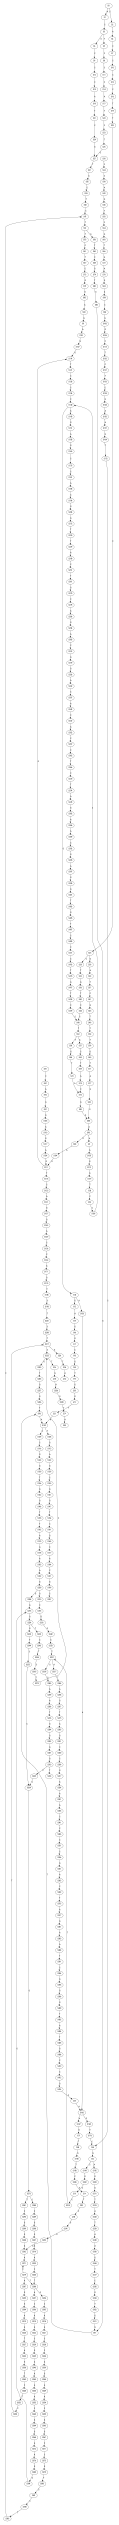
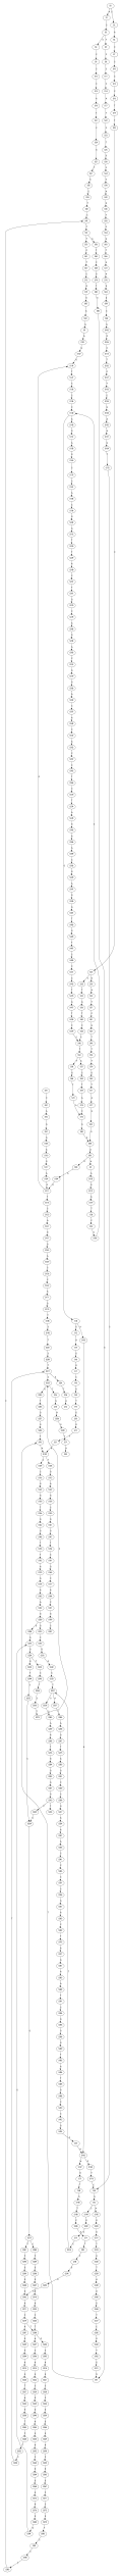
  strict digraph {
    fontname="Roboto Condensed"
    node [fontname="Roboto Condensed"]
    edge [fontname="Roboto Condensed"]
    S0
    S1
    S2
    S3
    S4
    S5
    S6
    S7
    S8
    S9
    S10
    S11
    S12
    S13
    S14
    S15
    S16
    S17
    S18
    S19
    S20
    S21
    S22
    S23
    S24
    S25
    S26
    S27
    S28
    S29
    S30
    S31
    S32
    S33
    S34
    S35
    S36
    S37
    S38
    S39
    S40
    S41
    S42
    S43
    S44
    S45
    S46
    S47
    S48
    S49
    S50
    S51
    S52
    S53
    S54
    S55
    S56
    S57
    S58
    S59
    S60
    S61
    S62
    S63
    S64
    S65
    S66
    S67
    S68
    S69
    S70
    S71
    S72
    S73
    S74
    S75
    S76
    S77
    S78
    S79
    S80
    S82
    S83
    S84
    S85
    S86
    S81
    S87
    S88
    S89
    S90
    S91
    S92
    S93
    S94
    S95
    S96
    S97
    S98
    S99
    S100
    S101
    S102
    S103
    S104
    S105
    S106
    S107
    S108
    S109
    S110
    S111
    S112
    S113
    S114
    S115
    S116
    S117
    S118
    S119
    S120
    S121
    S122
    S123
    S124
    S125
    S126
    S127
    S128
    S129
    S130
    S131
    S132
    S133
    S134
    S135
    S136
    S137
    S138
    S139
    S140
    S141
    S142
    S143
    S144
    S145
    S146
    S147
    S148
    S149
    S150
    S151
    S152
    S153
    S154
    S155
    S156
    S157
    S158
    S159
    S160
    S161
    S162
    S163
    S164
    S165
    S166
    S167
    S168
    S169
    S170
    S171
    S172
    S173
    S174
    S175
    S176
    S177
    S178
    S179
    S180
    S181
    S182
    S183
    S184
    S185
    S186
    S187
    S188
    S189
    S190
    S191
    S192
    S193
    S194
    S195
    S196
    S197
    S198
    S199
    S200
    S201
    S202
    S203
    S204
    S205
    S206
    S207
    S208
    S215
    S209
    S210
    S211
    S212
    S213
    S214
    S216
    S217
    S218
    S219
    S220
    S221
    S222
    n224 [label=S723]
    S224
    S225
    S226
    S227
    S228
    S229
    S230
    S231
    S232
    S233
    S234
    S235
    S236
    S237
    S238
    S239
    S240
    S241
    S242
    S243
    S244
    S245
    S246
    S247
    S248
    S249
    S250
    S251
    S252
    S253
    S254
    S255
    S256
    S257
    S258
    S259
    S260
    S261
    S262
    S263
    S264
    S265
    S266
    S267
    S268
    S269
    S270
    S271
    S272
    S273
    S274
    S275
    S276
    S277
    S278
    S279
    S280
    S281
    S282
    S283
    S284
    S285
    S286
    S287
    S288
    S289
    S290
    S291
    S292
    S293
    S294
    S295
    S296
    S297
    S298
    S299
    S300
    S301
    S302
    S303
    S304
    S305
    S306
    S307
    S308
    S309
    S310
    S311
    S312
    S313
    S314
    S315
    S316
    S317
    S318
    S325
    S319
    S320
    S321
    S322
    S323
    S324
    S326
    S327
    S328
    S329
    S330
    S331
    S332
    S333
    S334
    S335
    S336
    S337
    S338
    S339
    S340
    S341
    S342
    S343
    S344
    S345
    S346
    n348 [label=S547]
    S348
    S349
    S350
    S351
    S352
    S353
    S354
    S355
    S356
    S357
    S358
    S359
    S360
    S361
    S362
    S363
    S364
    S365
    S366
    S367
    S368
    S369
    S370
    S371
    S372
    S373
    S374
    S375
    S376
    S377
    S378
    S379
    S380
    S381
    S382
    S383
    S384
    S385
    S386
    S387
    S388
    S389
    S390
    S391
    S392
    S393
    S394
    S395
    S396
    S397
    S398
    S399
    S400
    S401
    S402
    S403
    S404
    S405
    S406
    S407
    S408
    S409
    S410
    S411
    S412
    S413
    S414
    S415
    S416
    S417
    S418
    S419
    S0 -> S1 [label=A]
    S0 -> S2 [label=C]
    S1 -> S3 [label=C]
    S2 -> S4 [label=A]
    S3 -> S5 [label=T]
    S3 -> S6 [label=G]
    S4 -> S7 [label=C]
    S5 -> S8 [label=C]
    S6 -> S9 [label=C]
    S7 -> S10 [label=C]
    S8 -> S11 [label=C]
    S9 -> S12 [label=C]
    S10 -> S13 [label=C]
    S11 -> S14 [label=C]
    S12 -> S15 [label=C]
    S13 -> S16 [label=C]
    S14 -> S17 [label=A]
    S15 -> S18 [label=A]
    S16 -> S19 [label=T]
    S17 -> S20 [label=T]
    S18 -> S21 [label=T]
    S19 -> S22 [label=T]
    S20 -> S23 [label=C]
    S21 -> S24 [label=C]
    S22 -> S25 [label=C]
    S23 -> S26 [label=T]
    S24 -> S27 [label=G]
    S25 -> S28 [label=C]
    S25 -> S29 [label=G]
-   S26 -> S27 [label=G]
+   S26 -> S30 [label=G]
    S27 -> S31 [label=T]
    S28 -> S32 [label=T]
    S29 -> S33 [label=A]
    S30 -> S34 [label=C]
    S31 -> S35 [label=C]
    S32 -> S36 [label=G]
    S33 -> S37 [label=T]
    S34 -> S38 [label=C]
    S35 -> S39 [label=C]
    S36 -> S40 [label=T]
    S37 -> S41 [label=C]
    S38 -> S42 [label=A]
    S39 -> S43 [label=T]
    S40 -> S44 [label=C]
    S41 -> S45 [label=G]
    S42 -> S46 [label=G]
    S43 -> S47 [label=C]
    S44 -> S48 [label=C]
    S45 -> S49 [label=T]
    S46 -> S50 [label=T]
    S47 -> S51 [label=T]
    S48 -> S52 [label=T]
    S49 -> S53 [label=T]
    S50 -> S54 [label=C]
    S51 -> S55 [label=T]
    S51 -> S56 [label=G]
    S52 -> S57 [label=A]
    S52 -> S58 [label=T]
    S53 -> S59 [label=T]
    S54 -> S60 [label=G]
    S55 -> S61 [label=C]
    S56 -> S62 [label=T]
    S57 -> S63 [label=C]
    S58 -> S64 [label=G]
    S59 -> S65 [label=G]
    S60 -> S66 [label=T]
    S61 -> S67 [label=T]
    S62 -> S68 [label=C]
    S63 -> S69 [label=T]
    S64 -> S70 [label=T]
    S65 -> S71 [label=T]
    S66 -> S72 [label=A]
    S67 -> S73 [label=C]
    S68 -> S74 [label=G]
    S69 -> S75 [label=A]
    S70 -> S76 [label=A]
    S71 -> S77 [label=A]
    S72 -> S78 [label=A]
    S73 -> S79 [label=G]
    S74 -> S80 [label=T]
    S75 -> S76 [label=C]
    S76 -> S82 [label=G]
    S77 -> S83 [label=G]
    S78 -> S84 [label=G]
    S79 -> S85 [label=G]
    S80 -> S86 [label=G]
    S82 -> S88 [label=G]
    S83 -> S88 [label=G]
    S84 -> S89 [label=A]
    S85 -> S90 [label=A]
    S86 -> S91 [label=G]
    S81 -> S87 [label=C]
    S87 -> S92 [label=A]
    S88 -> S93 [label=A]
    S89 -> S94 [label=C]
    S90 -> S95 [label=G]
    S91 -> S96 [label=T]
    S92 -> S97 [label=G]
    S93 -> S98 [label=G]
    S93 -> S99 [label=A]
    S94 -> S100 [label=G]
    S95 -> S101 [label=A]
    S96 -> S102 [label=A]
    S97 -> S103 [label=G]
    S98 -> S104 [label=A]
    S99 -> S105 [label=A]
    S100 -> S106 [label=G]
    S101 -> S107 [label=G]
    S102 -> S108 [label=T]
    S102 -> S109 [label=C]
    S103 -> S110 [label=A]
    S104 -> S111 [label=G]
    S105 -> S112 [label=G]
    S106 -> S113 [label=C]
    S107 -> S114 [label=G]
    S108 -> S115 [label=G]
    S109 -> S116 [label=C]
    S110 -> S117 [label=G]
    S111 -> S114 [label=G]
    S111 -> S118 [label=T]
    S112 -> S119 [label=G]
    S113 -> S120 [label=T]
    S114 -> S121 [label=T]
    S115 -> S122 [label=A]
    S116 -> S123 [label=G]
    S117 -> S124 [label=A]
    S118 -> S125 [label=C]
    S119 -> S126 [label=T]
    S120 -> S127 [label=C]
    S121 -> S128 [label=C]
    S122 -> S129 [label=G]
    S123 -> S130 [label=G]
    S124 -> S111 [label=G]
    S125 -> S131 [label=A]
    S126 -> S132 [label=C]
    S127 -> S133 [label=T]
    S128 -> S134 [label=C]
    S129 -> S135 [label=C]
    S130 -> S136 [label=T]
    S131 -> S137 [label=G]
    S132 -> S138 [label=C]
    S133 -> S139 [label=C]
    S134 -> S140 [label=C]
    S135 -> S141 [label=G]
    S136 -> S142 [label=G]
    S137 -> S143 [label=G]
    S138 -> S140 [label=C]
    S139 -> S144 [label=G]
    S140 -> S145 [label=A]
    S140 -> S146 [label=G]
    S141 -> S147 [label=G]
    S142 -> S148 [label=G]
    S143 -> S149 [label=A]
    S144 -> S150 [label=A]
    S145 -> S151 [label=G]
    S146 -> S152 [label=G]
    S146 -> S153 [label=A]
    S147 -> S154 [label=T]
    S148 -> S155 [label=T]
    S149 -> S156 [label=C]
    S150 -> S157 [label=A]
    S151 -> S158 [label=A]
    S152 -> S159 [label=A]
    S153 -> S160 [label=A]
    S154 -> S161 [label=C]
    S155 -> S162 [label=T]
    S156 -> S163 [label=C]
    S157 -> S164 [label=G]
    S158 -> S165 [label=G]
    S159 -> S166 [label=G]
    S160 -> S167 [label=A]
    S160 -> S168 [label=G]
    S161 -> S169 [label=G]
    S162 -> S170 [label=A]
    S163 -> S171 [label=A]
    S164 -> S172 [label=T]
    S165 -> S173 [label=C]
    S166 -> S174 [label=G]
    S167 -> S175 [label=G]
    S168 -> S176 [label=T]
    S169 -> S177 [label=C]
    S170 -> S178 [label=G]
    S171 -> S179 [label=G]
    S172 -> S180 [label=C]
    S173 -> S181 [label=C]
    S174 -> S182 [label=C]
    S175 -> S183 [label=T]
    S176 -> S180 [label=C]
    S177 -> S184 [label=A]
    S178 -> S185 [label=A]
    S179 -> S186 [label=T]
    S180 -> S187 [label=G]
    S181 -> S188 [label=A]
    S182 -> S189 [label=G]
    S183 -> S190 [label=G]
    S184 -> S191 [label=C]
    S185 -> S192 [label=A]
    S186 -> S193 [label=C]
    S187 -> S194 [label=C]
    S187 -> S195 [label=A]
    S188 -> S196 [label=C]
    S189 -> S197 [label=T]
    S190 -> S198 [label=T]
    S191 -> S199 [label=G]
    S192 -> S200 [label=G]
    S193 -> S201 [label=T]
    S194 -> S202 [label=G]
    S195 -> S203 [label=G]
    S196 -> S204 [label=G]
    S197 -> S205 [label=G]
    S198 -> S206 [label=C]
    S199 -> S207 [label=C]
    S200 -> S208 [label=G]
    S200 -> S215 [label=G]
    S201 -> S209 [label=C]
    S202 -> S210 [label=G]
    S203 -> S211 [label=G]
    S204 -> S212 [label=G]
    S205 -> S213 [label=G]
    S206 -> S214 [label=G]
    S208 -> S216 [label=G]
    S215 -> n224 [label=C]
    S209 -> S217 [label=T]
    S210 -> S218 [label=C]
    S211 -> S219 [label=T]
    S212 -> S220 [label=T]
    S213 -> S221 [label=T]
    S214 -> S222 [label=T]
    S216 -> S224 [label=G]
    S217 -> S225 [label=C]
    S217 -> S226 [label=G]
    S218 -> S227 [label=T]
    S219 -> S228 [label=A]
    S220 -> S229 [label=T]
    S221 -> S102 [label=A]
    S222 -> S230 [label=C]
    n224 -> S231 [label=G]
    S224 -> S232 [label=T]
    S224 -> S233 [label=G]
    S225 -> S234 [label=T]
    S225 -> S235 [label=G]
    S226 -> S236 [label=T]
    S227 -> S237 [label=A]
    S227 -> S238 [label=G]
    S228 -> S239 [label=T]
    S229 -> S240 [label=A]
    S230 -> S241 [label=G]
    S231 -> S242 [label=G]
    S232 -> S243 [label=C]
    S233 -> S244 [label=T]
    S234 -> S245 [label=G]
    S235 -> S246 [label=T]
    S236 -> S247 [label=A]
    S237 -> S248 [label=T]
    S238 -> S249 [label=G]
    S239 -> S250 [label=A]
    S240 -> S251 [label=C]
    S241 -> S252 [label=G]
    S242 -> S253 [label=C]
    S243 -> S254 [label=T]
    S244 -> S255 [label=C]
    S245 -> S256 [label=A]
    S246 -> S257 [label=G]
    S248 -> S258 [label=A]
    S249 -> S259 [label=A]
    S250 -> S260 [label=A]
    S251 -> S261 [label=T]
    S252 -> S262 [label=A]
    S253 -> S227 [label=T]
    S254 -> S263 [label=C]
    S255 -> S264 [label=C]
    S256 -> S265 [label=G]
    S257 -> S266 [label=G]
    S258 -> S267 [label=G]
    S259 -> S268 [label=A]
    S260 -> S269 [label=G]
    S261 -> S270 [label=G]
    S262 -> S271 [label=A]
    S263 -> S272 [label=T]
    S264 -> S273 [label=G]
    S265 -> S274 [label=T]
    S266 -> S96 [label=T]
    S267 -> S275 [label=T]
    S268 -> S276 [label=T]
    S269 -> S277 [label=T]
    S270 -> S278 [label=C]
-   S279 -> S271 [label=C]
+   S271 -> S279 [label=C]
    S272 -> S225 [label=C]
    S273 -> S280 [label=C]
    S273 -> S281 [label=T]
    S274 -> S282 [label=A]
    S275 -> S283 [label=A]
    S276 -> S284 [label=G]
    S277 -> S285 [label=C]
    S278 -> S286 [label=A]
    S279 -> S287 [label=A]
    S279 -> S288 [label=T]
    S280 -> S289 [label=C]
    S281 -> S290 [label=C]
    S283 -> S291 [label=G]
    S284 -> S292 [label=G]
    S285 -> S293 [label=G]
    S286 -> S294 [label=G]
    S287 -> S295 [label=G]
    S288 -> S296 [label=G]
    S288 -> S297 [label=A]
    S289 -> S298 [label=G]
    S290 -> S299 [label=G]
    S291 -> S300 [label=C]
    S292 -> S301 [label=G]
    S293 -> S302 [label=T]
    S294 -> S303 [label=A]
    S295 -> S304 [label=G]
    S296 -> S305 [label=C]
    S297 -> S306 [label=C]
    S298 -> S307 [label=G]
    S299 -> S308 [label=G]
    S300 -> S309 [label=C]
    S301 -> S310 [label=G]
    S302 -> S311 [label=G]
    S303 -> S312 [label=C]
    S304 -> S313 [label=A]
    S305 -> S314 [label=A]
    S306 -> S315 [label=A]
    S307 -> S316 [label=A]
    S308 -> S262 [label=A]
    S309 -> S317 [label=G]
    S310 -> S318 [label=T]
    S310 -> S325 [label=C]
    S311 -> S91 [label=G]
    S312 -> S319 [label=G]
    S313 -> S320 [label=A]
    S314 -> S321 [label=A]
    S315 -> S322 [label=A]
    S316 -> S323 [label=A]
    S317 -> S324 [label=A]
    S325 -> S264 [label=C]
    S319 -> S326 [label=G]
    S320 -> S327 [label=T]
    S321 -> S328 [label=C]
    S322 -> S329 [label=C]
    S323 -> S330 [label=C]
    S324 -> S331 [label=A]
    S326 -> S332 [label=A]
    S327 -> S333 [label=A]
    S328 -> S334 [label=C]
    S329 -> S335 [label=G]
    S330 -> S288 [label=T]
    S331 -> S336 [label=A]
    S332 -> S337 [label=C]
    S333 -> S338 [label=G]
    S334 -> S339 [label=A]
    S335 -> S340 [label=A]
    S336 -> S341 [label=C]
    S337 -> S342 [label=A]
    S338 -> S343 [label=T]
    S339 -> S344 [label=G]
    S340 -> S345 [label=A]
    S341 -> S346 [label=C]
    S342 -> n348 [label=C]
    S343 -> S348 [label=C]
    S344 -> S349 [label=A]
    S345 -> S350 [label=A]
    S346 -> S351 [label=C]
    n348 -> S352 [label=A]
    S348 -> S353 [label=T]
    S349 -> S354 [label=A]
    S350 -> S355 [label=A]
    S351 -> S356 [label=C]
    S352 -> S357 [label=C]
    S353 -> S358 [label=C]
    S354 -> S359 [label=C]
    S355 -> S360 [label=C]
    S356 -> S361 [label=G]
    S357 -> S362 [label=C]
    S358 -> S217 [label=T]
    S359 -> S363 [label=A]
    S360 -> S364 [label=A]
    S361 -> S365 [label=A]
    S362 -> S366 [label=T]
    S363 -> S367 [label=G]
    S364 -> S368 [label=G]
    S365 -> S369 [label=C]
    S366 -> S370 [label=C]
    S367 -> S371 [label=C]
    S368 -> S372 [label=A]
    S369 -> S373 [label=T]
    S370 -> S374 [label=T]
    S371 -> S375 [label=C]
    S372 -> S376 [label=A]
    S373 -> S377 [label=A]
    S374 -> S378 [label=A]
    S375 -> S379 [label=G]
    S376 -> S380 [label=G]
    S377 -> S381 [label=G]
    S378 -> S382 [label=G]
    S379 -> S383 [label=T]
    S380 -> S384 [label=G]
    S381 -> S385 [label=A]
    S382 -> S386 [label=A]
    S383 -> S387 [label=C]
    S384 -> S216 [label=G]
    S385 -> S388 [label=A]
    S386 -> S389 [label=A]
    S387 -> S390 [label=C]
    S388 -> S391 [label=T]
    S389 -> S392 [label=C]
    S390 -> S393 [label=T]
    S391 -> S394 [label=C]
    S392 -> S395 [label=G]
    S393 -> S47 [label=C]
    S394 -> S396 [label=G]
    S395 -> S397 [label=A]
    S396 -> S398 [label=G]
    S397 -> S399 [label=G]
    S398 -> S400 [label=G]
    S399 -> S401 [label=G]
    S400 -> S402 [label=T]
    S401 -> S403 [label=T]
    S402 -> S404 [label=A]
    S403 -> S405 [label=G]
    S404 -> S406 [label=T]
    S405 -> S407 [label=T]
    S406 -> S408 [label=G]
    S407 -> S409 [label=C]
    S408 -> S410 [label=C]
    S409 -> S411 [label=C]
    S410 -> S412 [label=C]
    S411 -> S413 [label=C]
    S412 -> S414 [label=G]
    S413 -> S415 [label=T]
    S414 -> S416 [label=A]
    S415 -> S417 [label=G]
    S416 -> S160 [label=A]
    S417 -> S418 [label=T]
    S418 -> S419 [label=C]
    S419 -> S48 [label=C]
  }
